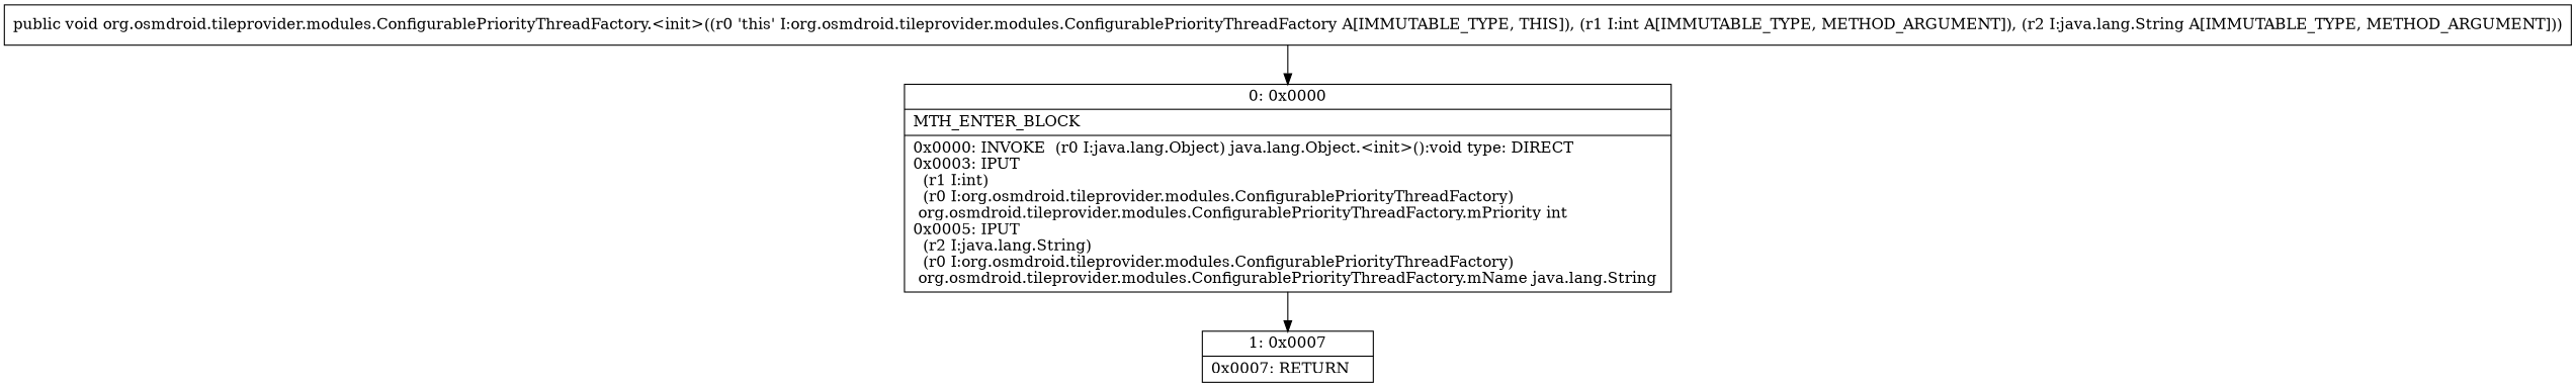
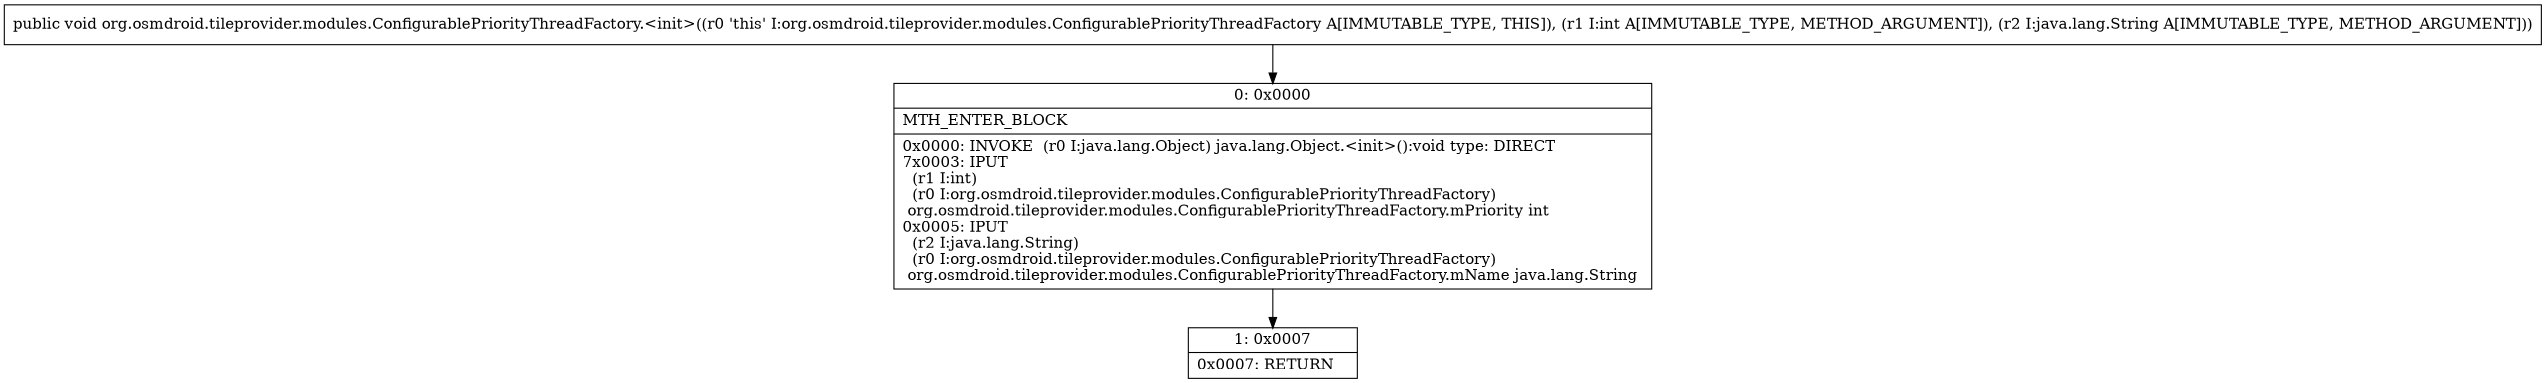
  digraph {
    node [shape=record]
-   n1 [label="{0\:\ 0x0000|MTH_ENTER_BLOCK\l|0x0000: INVOKE  (r0 I:java.lang.Object) java.lang.Object.\<init\>():void type: DIRECT \l0x0003: IPUT  \l  (r1 I:int)\l  (r0 I:org.osmdroid.tileprovider.modules.ConfigurablePriorityThreadFactory)\l org.osmdroid.tileprovider.modules.ConfigurablePriorityThreadFactory.mPriority int \l0x0005: IPUT  \l  (r2 I:java.lang.String)\l  (r0 I:org.osmdroid.tileprovider.modules.ConfigurablePriorityThreadFactory)\l org.osmdroid.tileprovider.modules.ConfigurablePriorityThreadFactory.mName java.lang.String \l}"]
+   n1 [label="{0\:\ 0x0000|MTH_ENTER_BLOCK\l|0x0000: INVOKE  (r0 I:java.lang.Object) java.lang.Object.\<init\>():void type: DIRECT \l7x0003: IPUT  \l  (r1 I:int)\l  (r0 I:org.osmdroid.tileprovider.modules.ConfigurablePriorityThreadFactory)\l org.osmdroid.tileprovider.modules.ConfigurablePriorityThreadFactory.mPriority int \l0x0005: IPUT  \l  (r2 I:java.lang.String)\l  (r0 I:org.osmdroid.tileprovider.modules.ConfigurablePriorityThreadFactory)\l org.osmdroid.tileprovider.modules.ConfigurablePriorityThreadFactory.mName java.lang.String \l}"]
    n2 [label="{1\:\ 0x0007|0x0007: RETURN   \l}"]
    n3 [label="{public void org.osmdroid.tileprovider.modules.ConfigurablePriorityThreadFactory.\<init\>((r0 'this' I:org.osmdroid.tileprovider.modules.ConfigurablePriorityThreadFactory A[IMMUTABLE_TYPE, THIS]), (r1 I:int A[IMMUTABLE_TYPE, METHOD_ARGUMENT]), (r2 I:java.lang.String A[IMMUTABLE_TYPE, METHOD_ARGUMENT])) }"]
    n1 -> n2
    n3 -> n1
  }
